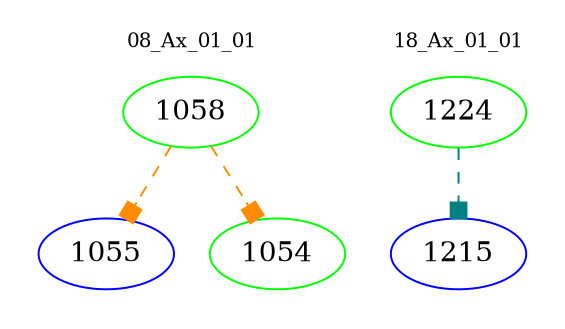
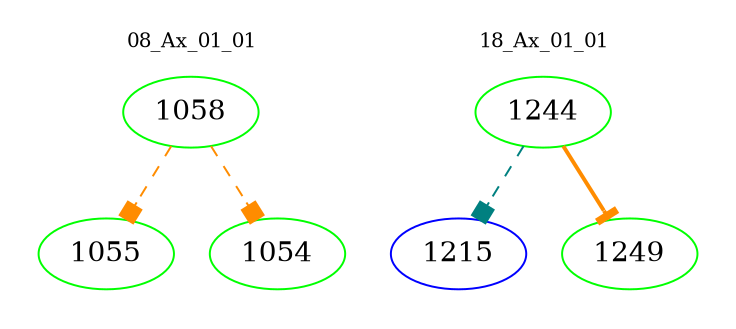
  digraph {
    node [color=green]
    edge [arrowhead=box color=darkorange style=dashed]
    n1 [label=1058]
-   n2 [color=blue label=1055]
+   n2 [label=1055]
    n3 [label=1054]
-   n4 [label=1224]
+   n4 [label=1244]
    n5 [color=blue label=1215]
+   n6 [label=1249]
    subgraph cluster_1 {
      color=white
      fontsize=10
      label="08_Ax_01_01"
      n1
      n2
      n3
    }
    subgraph cluster_2 {
      color=white
      fontsize=10
      label="18_Ax_01_01"
      n4
      n5
+     n6
    }
    n1 -> n2
    n1 -> n3
    n4 -> n5 [color=teal]
+   n4 -> n6 [arrowhead=tee style=bold]
  }
